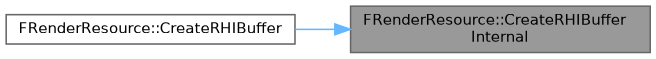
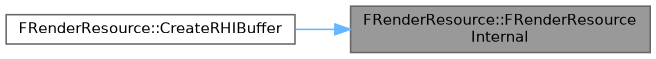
  digraph {
    rankdir=RL
    node [fontname=Helvetica fontsize=10 shape=box style=filled]
-   n1 [color=gray40 fillcolor=grey60 fontcolor=black height=0.2 label="FRenderResource::CreateRHIBuffer\lInternal" width=0.4]
+   n1 [color=gray40 fillcolor=grey60 fontcolor=black height=0.2 label="FRenderResource::FRenderResource\lInternal" width=0.4]
    n2 [color=grey40 fillcolor=white height=0.2 label="FRenderResource::CreateRHIBuffer" width=0.4]
    n1 -> n2 [color=steelblue1 dir=back fontname=Helvetica fontsize=10 labelfontname=Helvetica labelfontsize=10 style=solid]
  }
